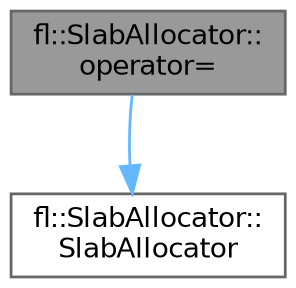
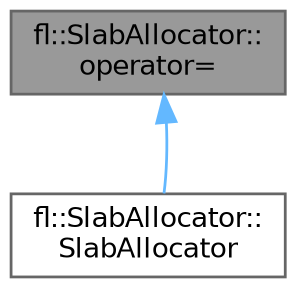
  digraph {
    rankdir=TB
    node [fontname=Helvetica fontsize=10 shape=box style=filled]
    n1 [color=gray40 fillcolor=grey60 fontcolor=black height=0.2 label="fl::SlabAllocator::\loperator=" width=0.4]
    n2 [color=grey40 fillcolor=white height=0.2 label="fl::SlabAllocator::\lSlabAllocator" width=0.4]
-   n1 -> n2 [color=steelblue1 fontname=Helvetica fontsize=10 labelfontname=Helvetica labelfontsize=10 style=solid]
+   n2 -> n1 [color=steelblue1 fontname=Helvetica fontsize=10 labelfontname=Helvetica labelfontsize=10 style=solid]
  }
